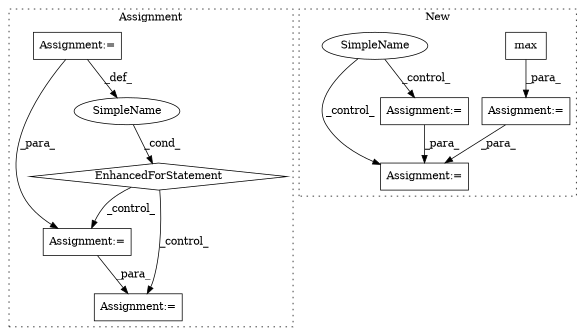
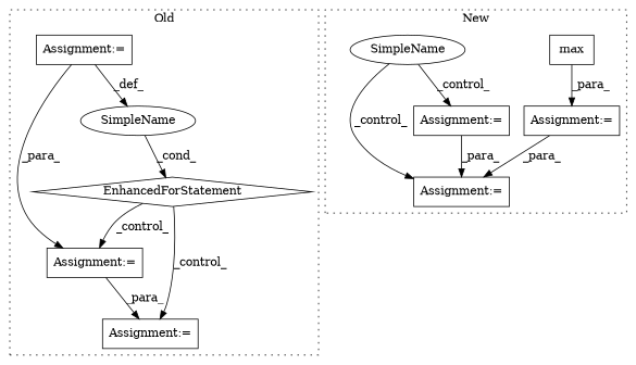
  digraph {
    node [a=7 l=1 s="7196,7286" shape=box]
    n1 [a=70 l="61,2" label=EnhancedForStatement shape=diamond]
    n2 [l="61,2" label="Assignment:="]
    n3 [label="Assignment:=" s=7307]
    n4 [a=42 l=6 label=SimpleName s=7261 shape=ellipse]
    n5 [label="Assignment:=" s=7385]
    n6 [a=32 l="4,1" label=max s="940,974"]
    n7 [label="Assignment:=" s=1238]
    n8 [label="Assignment:=" s=1165]
    n9 [label="Assignment:=" s=939]
    n10 [a=42 l=2 label=SimpleName s=1120 shape=ellipse]
    subgraph cluster_1 {
-     label=Assignment
+     label=Old
      style=dotted
      n1
      n2
      n3
      n4
      n5
    }
    subgraph cluster_2 {
      label=New
      style=dotted
      n6
      n7
      n8
      n9
      n10
    }
    n1 -> n3 [label=_control_]
    n1 -> n5 [label=_control_]
    n2 -> n3 [label=_para_]
    n2 -> n4 [label=_def_]
    n3 -> n5 [label=_para_]
    n4 -> n1 [label=_cond_]
    n6 -> n9 [label=_para_]
    n8 -> n7 [label=_para_]
    n9 -> n7 [label=_para_]
    n10 -> n7 [label=_control_]
    n10 -> n8 [label=_control_]
  }
